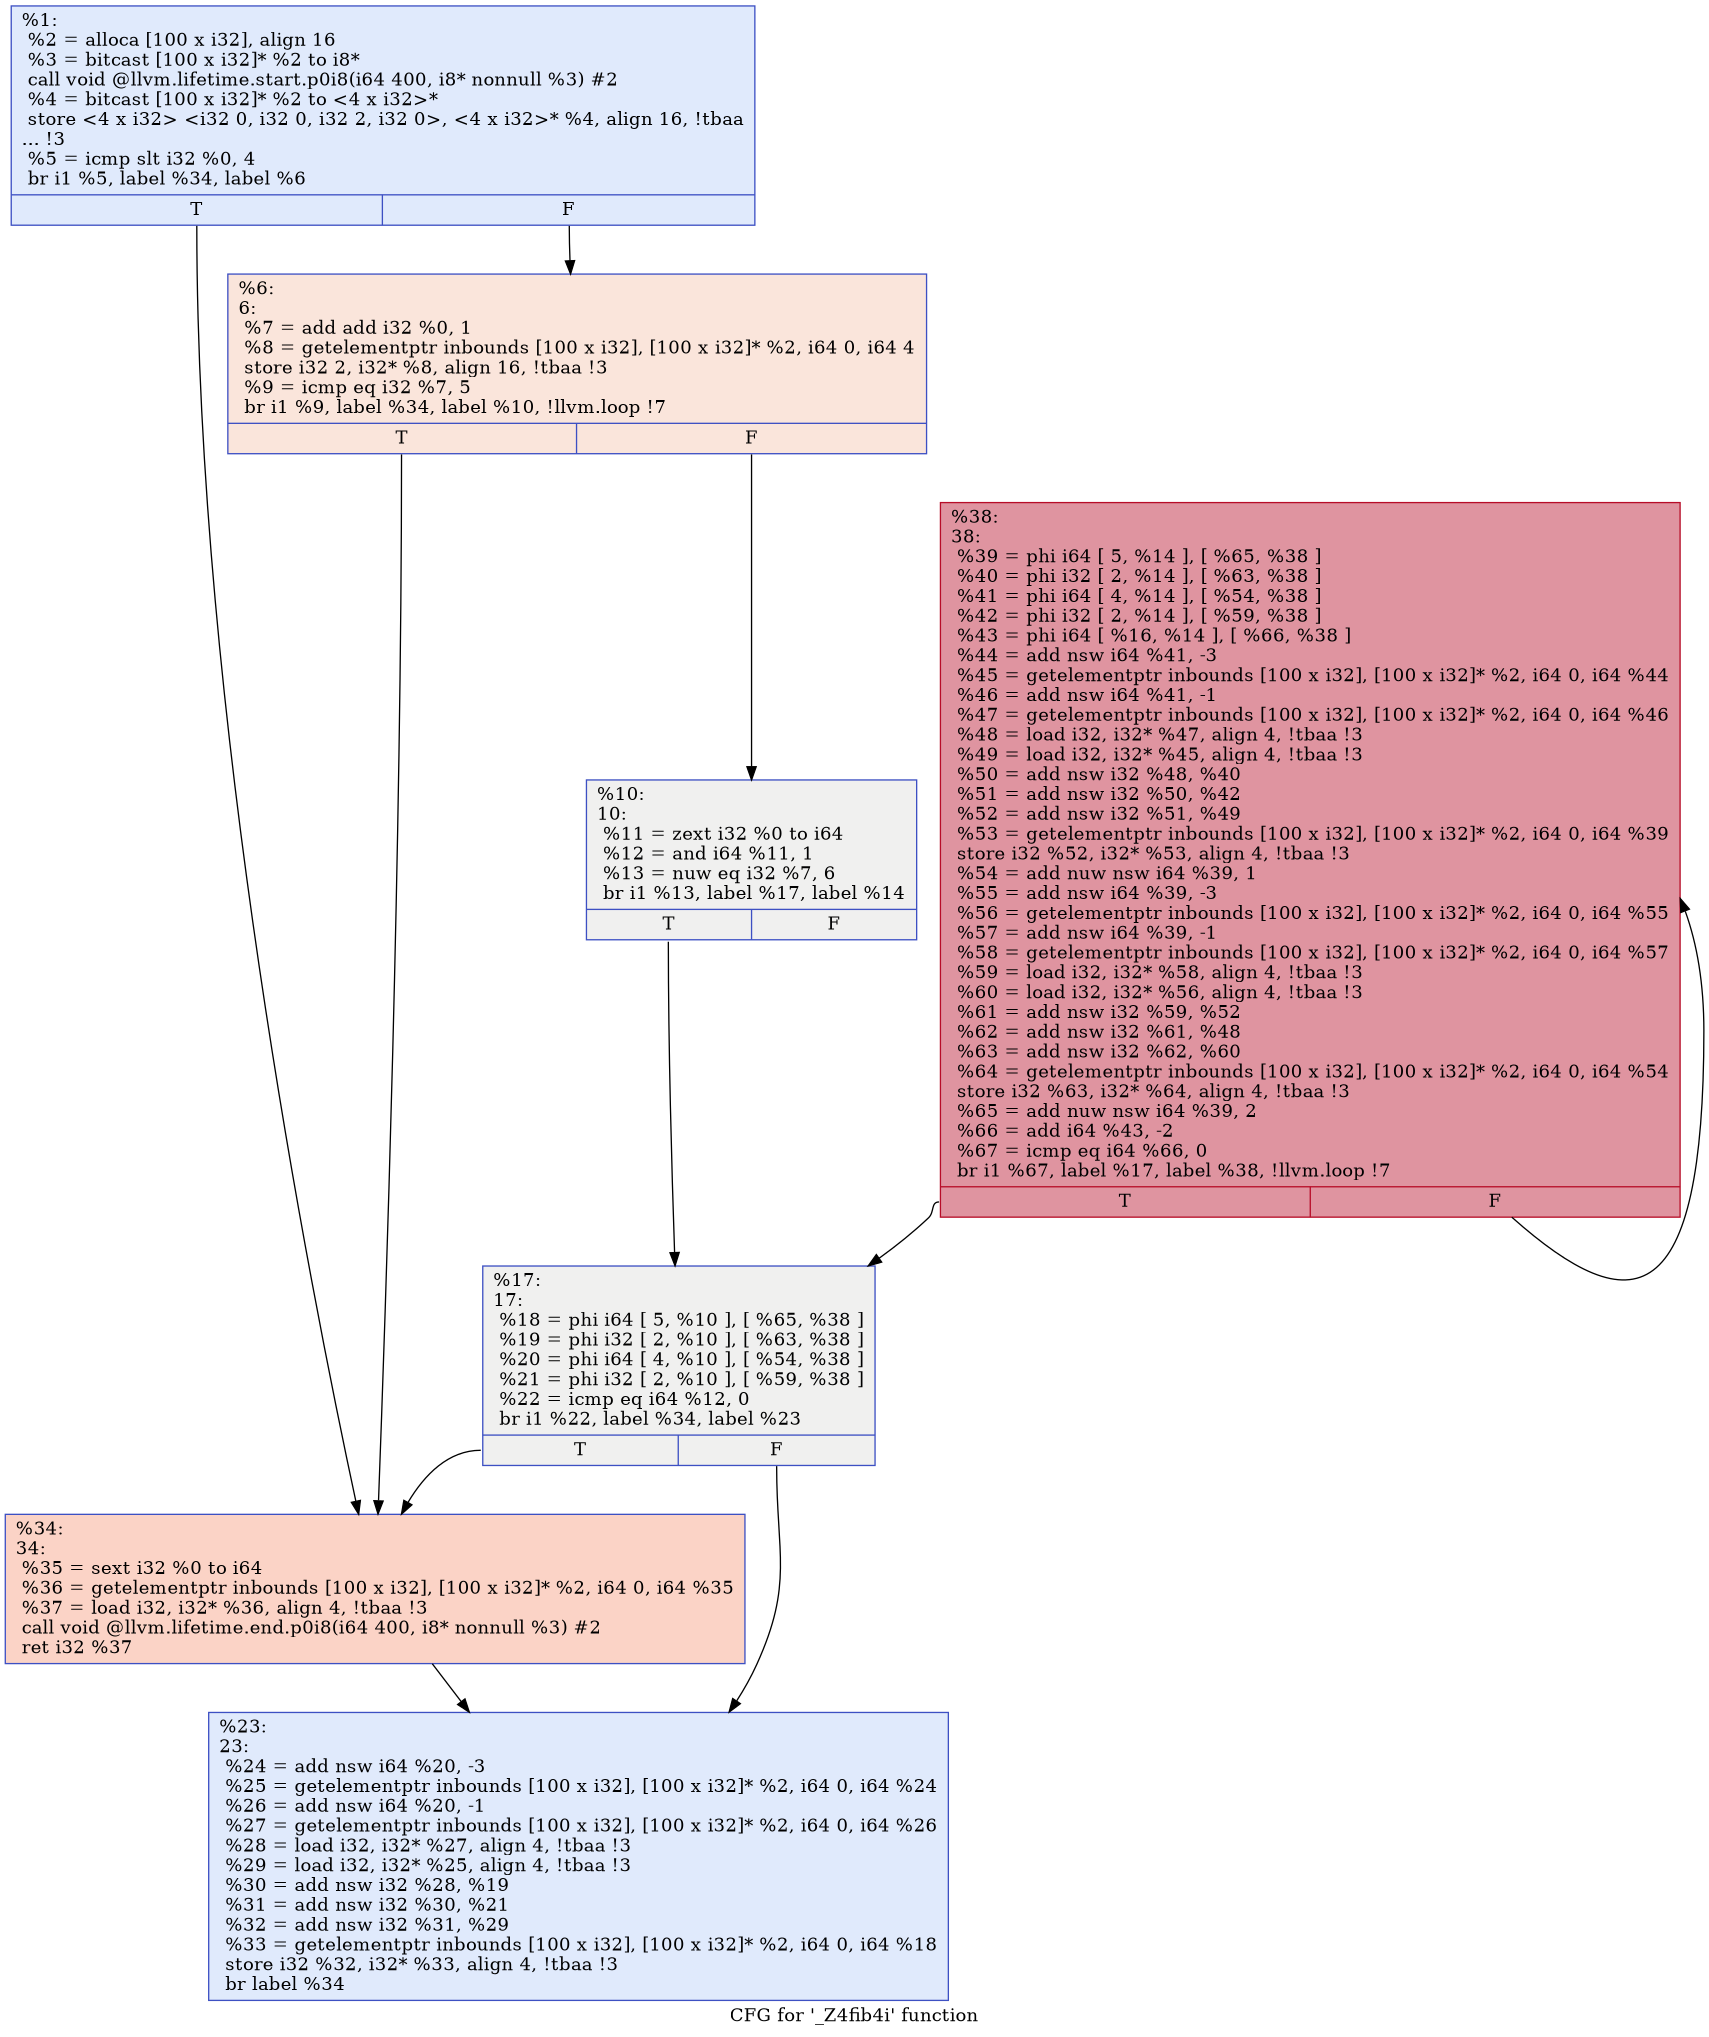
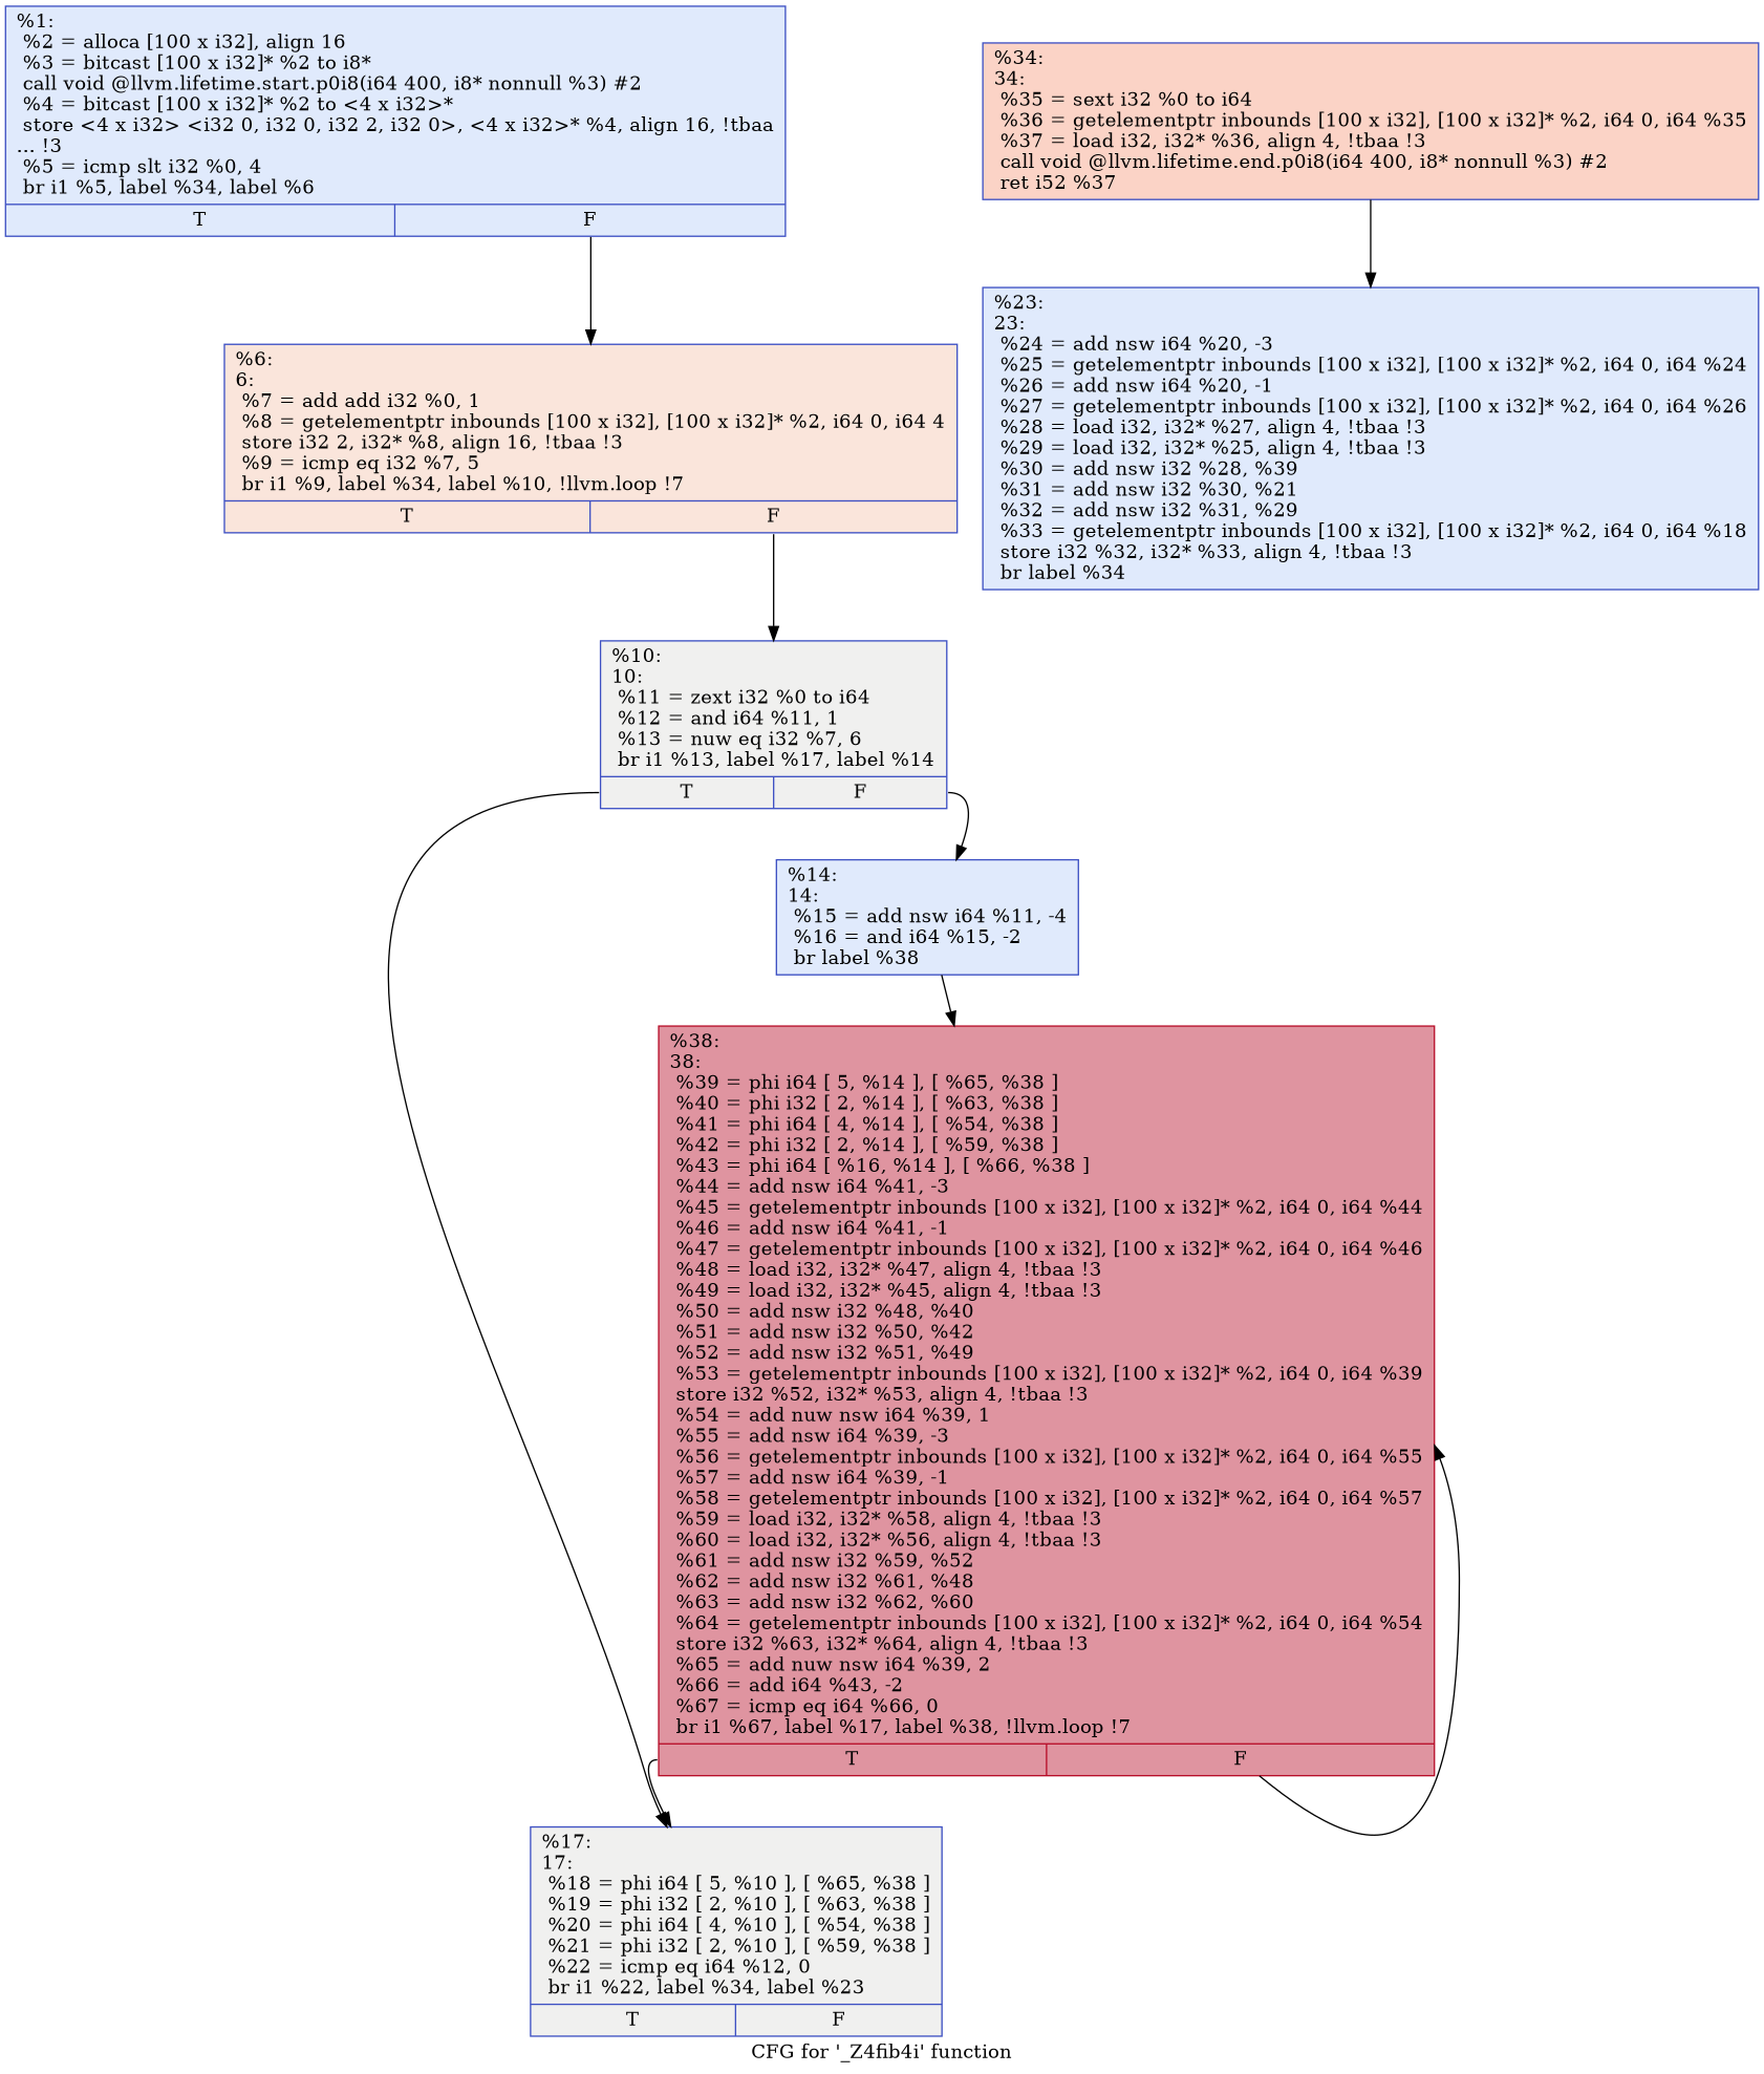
  digraph {
    label="CFG for '_Z4fib4i' function"
    node [color="#3d50c3ff" fillcolor="#b9d0f970" shape=record style=filled]
    edge [tailport=s0]
    n1 [label="{%1:\l  %2 = alloca [100 x i32], align 16\l  %3 = bitcast [100 x i32]* %2 to i8*\l  call void @llvm.lifetime.start.p0i8(i64 400, i8* nonnull %3) #2\l  %4 = bitcast [100 x i32]* %2 to \<4 x i32\>*\l  store \<4 x i32\> \<i32 0, i32 0, i32 2, i32 0\>, \<4 x i32\>* %4, align 16, !tbaa\l... !3\l  %5 = icmp slt i32 %0, 4\l  br i1 %5, label %34, label %6\l|{<s0>T|<s1>F}}"]
-   n2 [fillcolor="#f59c7d70" label="{%34:\l34:                                               \l  %35 = sext i32 %0 to i64\l  %36 = getelementptr inbounds [100 x i32], [100 x i32]* %2, i64 0, i64 %35\l  %37 = load i32, i32* %36, align 4, !tbaa !3\l  call void @llvm.lifetime.end.p0i8(i64 400, i8* nonnull %3) #2\l  ret i32 %37\l}"]
+   n2 [fillcolor="#f59c7d70" label="{%34:\l34:                                               \l  %35 = sext i32 %0 to i64\l  %36 = getelementptr inbounds [100 x i32], [100 x i32]* %2, i64 0, i64 %35\l  %37 = load i32, i32* %36, align 4, !tbaa !3\l  call void @llvm.lifetime.end.p0i8(i64 400, i8* nonnull %3) #2\l  ret i52 %37\l}"]
    n3 [fillcolor="#f4c5ad70" label="{%6:\l6:                                                \l  %7 = add add i32 %0, 1\l  %8 = getelementptr inbounds [100 x i32], [100 x i32]* %2, i64 0, i64 4\l  store i32 2, i32* %8, align 16, !tbaa !3\l  %9 = icmp eq i32 %7, 5\l  br i1 %9, label %34, label %10, !llvm.loop !7\l|{<s0>T|<s1>F}}"]
-   n4 [label="{%23:\l23:                                               \l  %24 = add nsw i64 %20, -3\l  %25 = getelementptr inbounds [100 x i32], [100 x i32]* %2, i64 0, i64 %24\l  %26 = add nsw i64 %20, -1\l  %27 = getelementptr inbounds [100 x i32], [100 x i32]* %2, i64 0, i64 %26\l  %28 = load i32, i32* %27, align 4, !tbaa !3\l  %29 = load i32, i32* %25, align 4, !tbaa !3\l  %30 = add nsw i32 %28, %19\l  %31 = add nsw i32 %30, %21\l  %32 = add nsw i32 %31, %29\l  %33 = getelementptr inbounds [100 x i32], [100 x i32]* %2, i64 0, i64 %18\l  store i32 %32, i32* %33, align 4, !tbaa !3\l  br label %34\l}"]
+   n4 [label="{%23:\l23:                                               \l  %24 = add nsw i64 %20, -3\l  %25 = getelementptr inbounds [100 x i32], [100 x i32]* %2, i64 0, i64 %24\l  %26 = add nsw i64 %20, -1\l  %27 = getelementptr inbounds [100 x i32], [100 x i32]* %2, i64 0, i64 %26\l  %28 = load i32, i32* %27, align 4, !tbaa !3\l  %29 = load i32, i32* %25, align 4, !tbaa !3\l  %30 = add nsw i32 %28, %39\l  %31 = add nsw i32 %30, %21\l  %32 = add nsw i32 %31, %29\l  %33 = getelementptr inbounds [100 x i32], [100 x i32]* %2, i64 0, i64 %18\l  store i32 %32, i32* %33, align 4, !tbaa !3\l  br label %34\l}"]
    n5 [fillcolor="#dedcdb70" label="{%10:\l10:                                               \l  %11 = zext i32 %0 to i64\l  %12 = and i64 %11, 1\l  %13 = nuw eq i32 %7, 6\l  br i1 %13, label %17, label %14\l|{<s0>T|<s1>F}}"]
    n6 [fillcolor="#dedcdb70" label="{%17:\l17:                                               \l  %18 = phi i64 [ 5, %10 ], [ %65, %38 ]\l  %19 = phi i32 [ 2, %10 ], [ %63, %38 ]\l  %20 = phi i64 [ 4, %10 ], [ %54, %38 ]\l  %21 = phi i32 [ 2, %10 ], [ %59, %38 ]\l  %22 = icmp eq i64 %12, 0\l  br i1 %22, label %34, label %23\l|{<s0>T|<s1>F}}"]
+   n7 [label="{%14:\l14:                                               \l  %15 = add nsw i64 %11, -4\l  %16 = and i64 %15, -2\l  br label %38\l}"]
    n8 [color="#b70d28ff" fillcolor="#b70d2870" label="{%38:\l38:                                               \l  %39 = phi i64 [ 5, %14 ], [ %65, %38 ]\l  %40 = phi i32 [ 2, %14 ], [ %63, %38 ]\l  %41 = phi i64 [ 4, %14 ], [ %54, %38 ]\l  %42 = phi i32 [ 2, %14 ], [ %59, %38 ]\l  %43 = phi i64 [ %16, %14 ], [ %66, %38 ]\l  %44 = add nsw i64 %41, -3\l  %45 = getelementptr inbounds [100 x i32], [100 x i32]* %2, i64 0, i64 %44\l  %46 = add nsw i64 %41, -1\l  %47 = getelementptr inbounds [100 x i32], [100 x i32]* %2, i64 0, i64 %46\l  %48 = load i32, i32* %47, align 4, !tbaa !3\l  %49 = load i32, i32* %45, align 4, !tbaa !3\l  %50 = add nsw i32 %48, %40\l  %51 = add nsw i32 %50, %42\l  %52 = add nsw i32 %51, %49\l  %53 = getelementptr inbounds [100 x i32], [100 x i32]* %2, i64 0, i64 %39\l  store i32 %52, i32* %53, align 4, !tbaa !3\l  %54 = add nuw nsw i64 %39, 1\l  %55 = add nsw i64 %39, -3\l  %56 = getelementptr inbounds [100 x i32], [100 x i32]* %2, i64 0, i64 %55\l  %57 = add nsw i64 %39, -1\l  %58 = getelementptr inbounds [100 x i32], [100 x i32]* %2, i64 0, i64 %57\l  %59 = load i32, i32* %58, align 4, !tbaa !3\l  %60 = load i32, i32* %56, align 4, !tbaa !3\l  %61 = add nsw i32 %59, %52\l  %62 = add nsw i32 %61, %48\l  %63 = add nsw i32 %62, %60\l  %64 = getelementptr inbounds [100 x i32], [100 x i32]* %2, i64 0, i64 %54\l  store i32 %63, i32* %64, align 4, !tbaa !3\l  %65 = add nuw nsw i64 %39, 2\l  %66 = add i64 %43, -2\l  %67 = icmp eq i64 %66, 0\l  br i1 %67, label %17, label %38, !llvm.loop !7\l|{<s0>T|<s1>F}}"]
-   n1 -> n2
    n1 -> n3 [tailport=s1]
    n2 -> n4
-   n3 -> n2
    n3 -> n5 [tailport=s1]
    n5 -> n6
-   n6 -> n2
-   n6 -> n4 [tailport=s1]
+   n5 -> n7 [tailport=s1]
+   n7 -> n8
    n8 -> n6
    n8 -> n8 [tailport=s1]
  }
